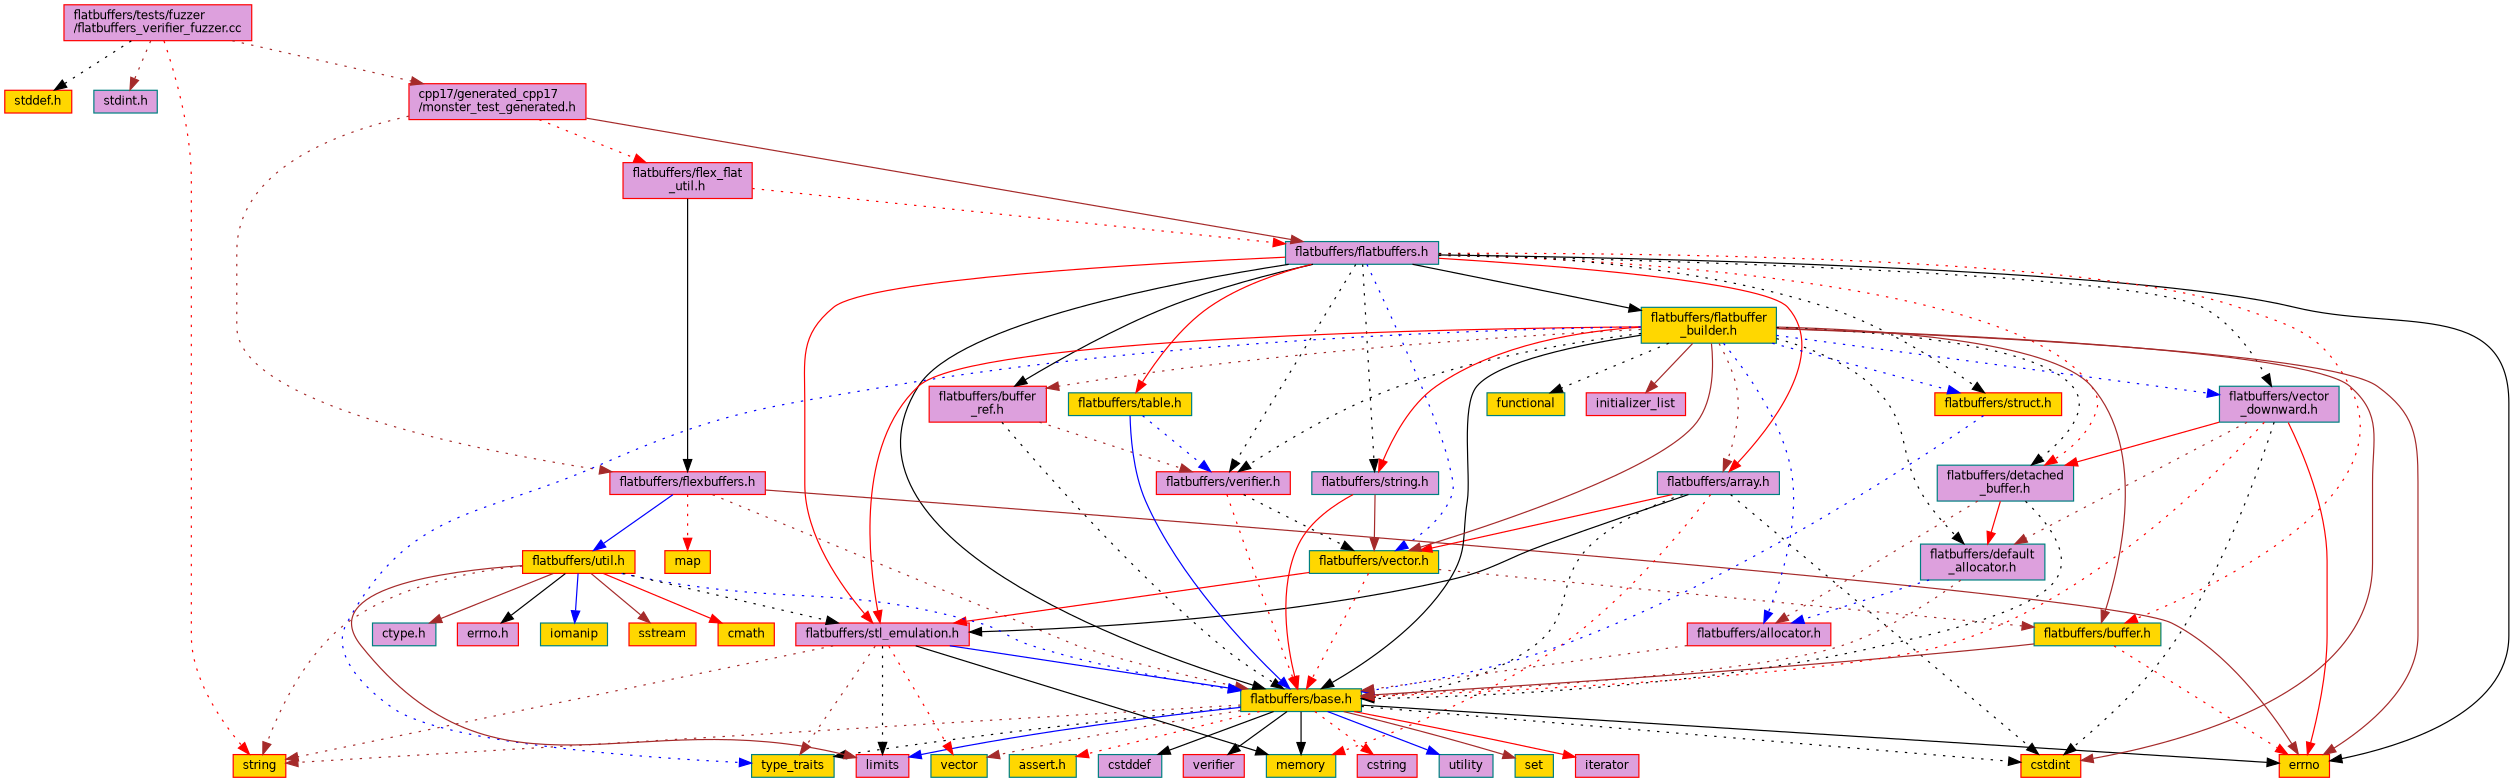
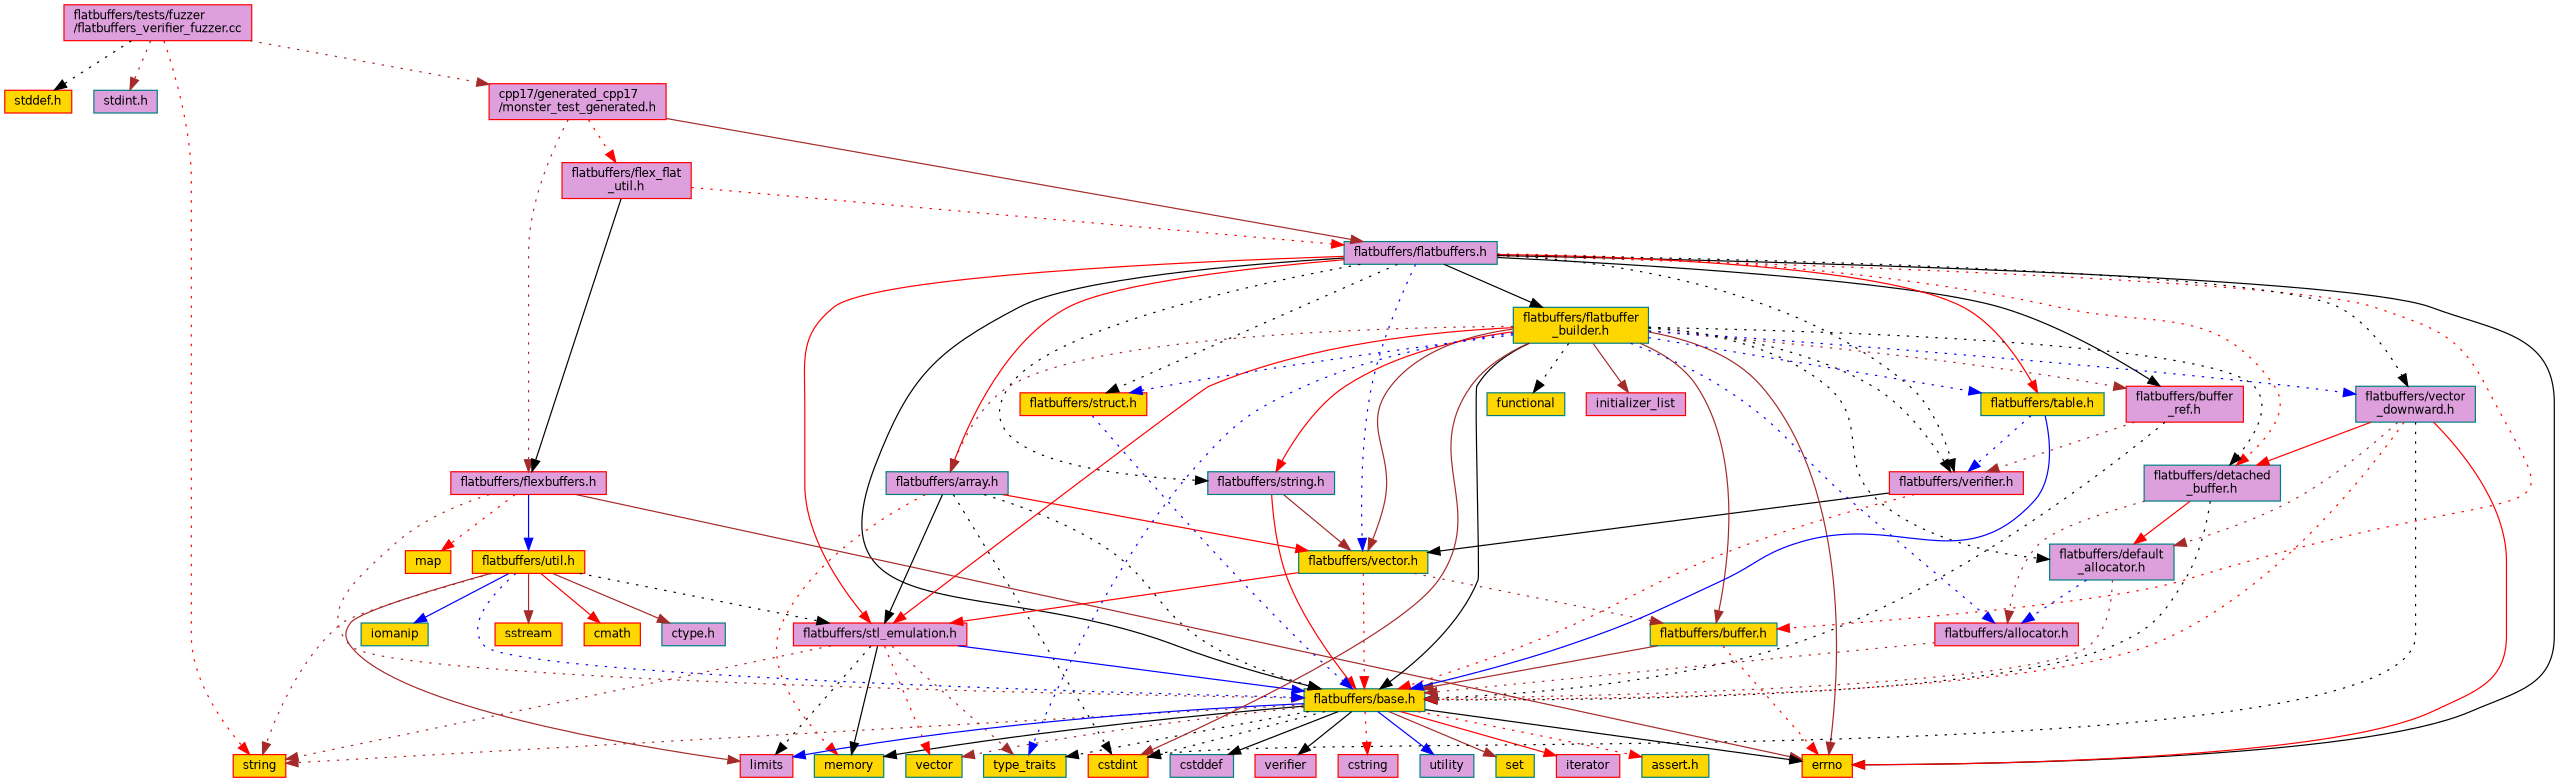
  digraph {
    node [color=red fillcolor=plum fontname=Helvetica fontsize=10 shape=box style=filled]
    edge [color=black fontname=Helvetica fontsize=10 labelfontname=Helvetica labelfontsize=10 style=dotted]
    n1 [fontcolor=black height=0.2 label="flatbuffers/tests/fuzzer\l/flatbuffers_verifier_fuzzer.cc" width=0.4]
    n2 [fillcolor=gold height=0.2 label="stddef.h" width=0.4]
    n3 [color=teal height=0.2 label="stdint.h" width=0.4]
    n4 [fillcolor=gold height=0.2 label=string width=0.4]
    n5 [height=0.2 label="cpp17/generated_cpp17\l/monster_test_generated.h" width=0.4]
    n6 [color=teal height=0.2 label="flatbuffers/flatbuffers.h" width=0.4]
    n7 [height=0.2 label="flatbuffers/flexbuffers.h" width=0.4]
    n8 [height=0.2 label="flatbuffers/flex_flat\l_util.h" width=0.4]
    n9 [fillcolor=gold height=0.2 label=errno width=0.4]
    n10 [color=teal height=0.2 label="flatbuffers/array.h" width=0.4]
    n11 [color=teal fillcolor=gold height=0.2 label="flatbuffers/base.h" width=0.4]
    n12 [height=0.2 label="flatbuffers/stl_emulation.h" width=0.4]
    n13 [color=teal fillcolor=gold height=0.2 label="flatbuffers/vector.h" width=0.4]
    n14 [color=teal fillcolor=gold height=0.2 label="flatbuffers/buffer.h" width=0.4]
    n15 [height=0.2 label="flatbuffers/buffer\l_ref.h" width=0.4]
    n16 [height=0.2 label="flatbuffers/verifier.h" width=0.4]
    n17 [color=teal height=0.2 label="flatbuffers/detached\l_buffer.h" width=0.4]
    n18 [color=teal fillcolor=gold height=0.2 label="flatbuffers/flatbuffer\l_builder.h" width=0.4]
    n19 [color=teal height=0.2 label="flatbuffers/string.h" width=0.4]
    n20 [fillcolor=gold height=0.2 label="flatbuffers/struct.h" width=0.4]
    n21 [color=teal fillcolor=gold height=0.2 label="flatbuffers/table.h" width=0.4]
    n22 [color=teal height=0.2 label="flatbuffers/vector\l_downward.h" width=0.4]
    n23 [fillcolor=gold height=0.2 label=map width=0.4]
    n24 [fillcolor=gold height=0.2 label="flatbuffers/util.h" width=0.4]
    n25 [fillcolor=gold height=0.2 label=cstdint width=0.4]
    n26 [color=teal fillcolor=gold height=0.2 label=memory width=0.4]
    n27 [color=teal fillcolor=gold height=0.2 label="assert.h" width=0.4]
    n28 [color=teal height=0.2 label=cstddef width=0.4]
    n29 [height=0.2 label=verifier width=0.4]
    n30 [height=0.2 label=cstring width=0.4]
    n31 [color=teal height=0.2 label=utility width=0.4]
    n32 [color=teal fillcolor=gold height=0.2 label=type_traits width=0.4]
    n33 [color=teal fillcolor=gold height=0.2 label=vector width=0.4]
    n34 [color=teal fillcolor=gold height=0.2 label=set width=0.4]
    n35 [height=0.2 label=limits width=0.4]
    n36 [height=0.2 label=iterator width=0.4]
    n37 [height=0.2 label="flatbuffers/allocator.h" width=0.4]
    n38 [color=teal height=0.2 label="flatbuffers/default\l_allocator.h" width=0.4]
    n39 [color=teal fillcolor=gold height=0.2 label=functional width=0.4]
    n40 [height=0.2 label=initializer_list width=0.4]
    n41 [color=teal height=0.2 label="ctype.h" width=0.4]
-   n42 [height=0.2 label="errno.h" width=0.4]
    n43 [color=teal fillcolor=gold height=0.2 label=iomanip width=0.4]
    n44 [fillcolor=gold height=0.2 label=sstream width=0.4]
    n45 [fillcolor=gold height=0.2 label=cmath width=0.4]
    n1 -> n2
    n1 -> n3 [color=brown]
    n1 -> n4 [color=red]
    n1 -> n5 [color=brown]
    n5 -> n6 [color=brown style=solid]
    n5 -> n7 [color=brown]
    n5 -> n8 [color=red]
    n6 -> n9 [style=solid]
    n6 -> n10 [color=red style=solid]
    n6 -> n11 [style=solid]
    n6 -> n12 [color=red style=solid]
    n6 -> n13 [color=blue]
    n6 -> n14 [color=red]
    n6 -> n15 [style=solid]
    n6 -> n16
    n6 -> n17 [color=red]
    n6 -> n18 [style=solid]
    n6 -> n19
    n6 -> n20
    n6 -> n21 [color=red style=solid]
    n6 -> n22
    n7 -> n9 [color=brown style=solid]
    n7 -> n11 [color=brown]
    n7 -> n23 [color=red]
    n7 -> n24 [color=blue style=solid]
    n8 -> n6 [color=red]
    n8 -> n7 [style=solid]
    n10 -> n11
    n10 -> n12 [style=solid]
    n10 -> n13 [color=red style=solid]
    n10 -> n25
    n10 -> n26 [color=red]
    n11 -> n4 [color=brown]
    n11 -> n9 [style=solid]
    n11 -> n25
    n11 -> n26 [style=solid]
    n11 -> n27 [color=red]
    n11 -> n28 [style=solid]
    n11 -> n29 [style=solid]
    n11 -> n30 [color=red]
    n11 -> n31 [color=blue style=solid]
    n11 -> n32
    n11 -> n33 [color=brown]
    n11 -> n34 [color=brown style=solid]
    n11 -> n35 [color=blue style=solid]
    n11 -> n36 [color=red style=solid]
    n12 -> n4 [color=brown]
    n12 -> n11 [color=blue style=solid]
    n12 -> n26 [style=solid]
    n12 -> n32 [color=brown]
    n12 -> n33 [color=red]
    n12 -> n35
    n13 -> n11 [color=red]
    n13 -> n12 [color=red style=solid]
    n13 -> n14 [color=brown]
    n14 -> n9 [color=red]
    n14 -> n11 [color=brown style=solid]
    n15 -> n11
    n15 -> n16 [color=brown]
    n16 -> n11 [color=red]
-   n16 -> n13
+   n16 -> n13 [style=solid]
    n17 -> n11
    n17 -> n37 [color=brown]
    n17 -> n38 [color=red style=solid]
    n18 -> n9 [color=brown style=solid]
    n18 -> n10 [color=brown]
    n18 -> n11 [style=solid]
    n18 -> n12 [color=red style=solid]
    n18 -> n13 [color=brown style=solid]
    n18 -> n14 [color=brown style=solid]
    n18 -> n15 [color=brown]
    n18 -> n16
    n18 -> n17
    n18 -> n19 [color=red style=solid]
    n18 -> n20 [color=blue]
+   n18 -> n21 [color=blue]
    n18 -> n22 [color=blue]
    n18 -> n25 [color=brown style=solid]
    n18 -> n32 [color=blue]
    n18 -> n37 [color=blue]
    n18 -> n38
    n18 -> n39
    n18 -> n40 [color=brown style=solid]
    n19 -> n11 [color=red style=solid]
    n19 -> n13 [color=brown style=solid]
    n20 -> n11 [color=blue]
    n21 -> n11 [color=blue style=solid]
    n21 -> n16 [color=blue]
    n22 -> n9 [color=red style=solid]
    n22 -> n11 [color=red]
    n22 -> n17 [color=red style=solid]
    n22 -> n25
    n22 -> n38 [color=brown]
    n24 -> n4 [color=brown]
    n24 -> n11 [color=blue]
    n24 -> n12
    n24 -> n35 [color=brown style=solid]
    n24 -> n41 [color=brown style=solid]
-   n24 -> n42 [style=solid]
    n24 -> n43 [color=blue style=solid]
    n24 -> n44 [color=brown style=solid]
    n24 -> n45 [color=red style=solid]
    n37 -> n11 [color=brown]
    n38 -> n11 [color=brown]
    n38 -> n37 [color=blue]
  }
